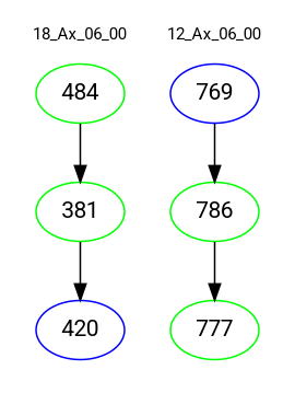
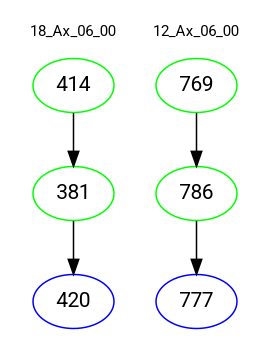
  digraph {
    fontname=Roboto
    node [color=green fontname=Roboto]
    edge [color=black fontname=Roboto]
-   n1 [label=484]
+   n1 [label=414]
    n2 [label=381]
    n3 [color=blue label=420]
-   n4 [color=blue label=769]
+   n4 [label=769]
    n5 [label=786]
-   n6 [label=777]
+   n6 [color=blue label=777]
    subgraph cluster_1 {
      color=white
      fontsize=10
      label="18_Ax_06_00"
      n1
      n2
      n3
    }
    subgraph cluster_2 {
      color=white
      fontsize=10
      label="12_Ax_06_00"
      n4
      n5
      n6
    }
    n1 -> n2
    n2 -> n3
    n4 -> n5
    n5 -> n6
  }
